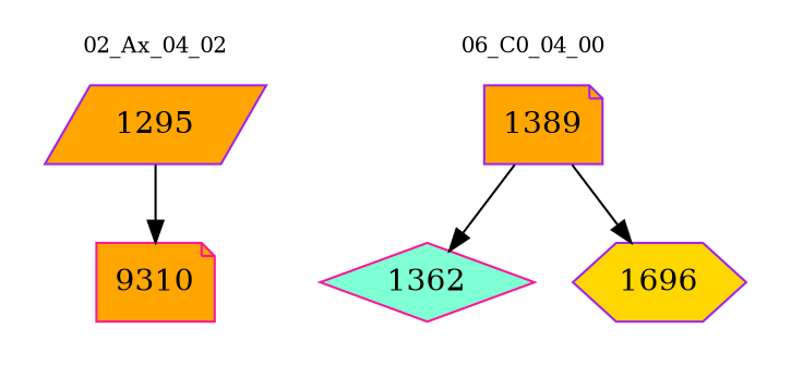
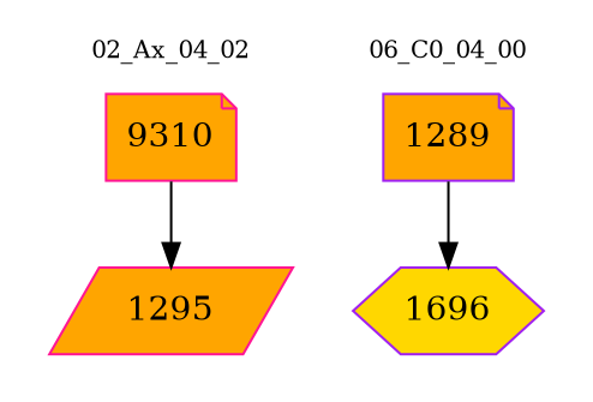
  digraph {
    node [color=purple fillcolor=orange shape=note style=filled]
    edge [color=black]
-   n1 [label=1295 shape=parallelogram]
+   n1 [color=deeppink label=1295 shape=parallelogram]
    n2 [color=deeppink label=9310]
-   n3 [label=1389]
-   n4 [color=deeppink fillcolor=aquamarine label=1362 shape=diamond]
+   n3 [label=1289]
    n5 [fillcolor=gold label=1696 shape=hexagon]
    subgraph cluster_1 {
      color=white
      fontsize=10
      label="02_Ax_04_02"
      n1
      n2
    }
    subgraph cluster_2 {
      color=white
      fontsize=10
      label="06_C0_04_00"
      n3
-     n4
      n5
    }
-   n1 -> n2
-   n3 -> n4
+   n2 -> n1
    n3 -> n5
  }
